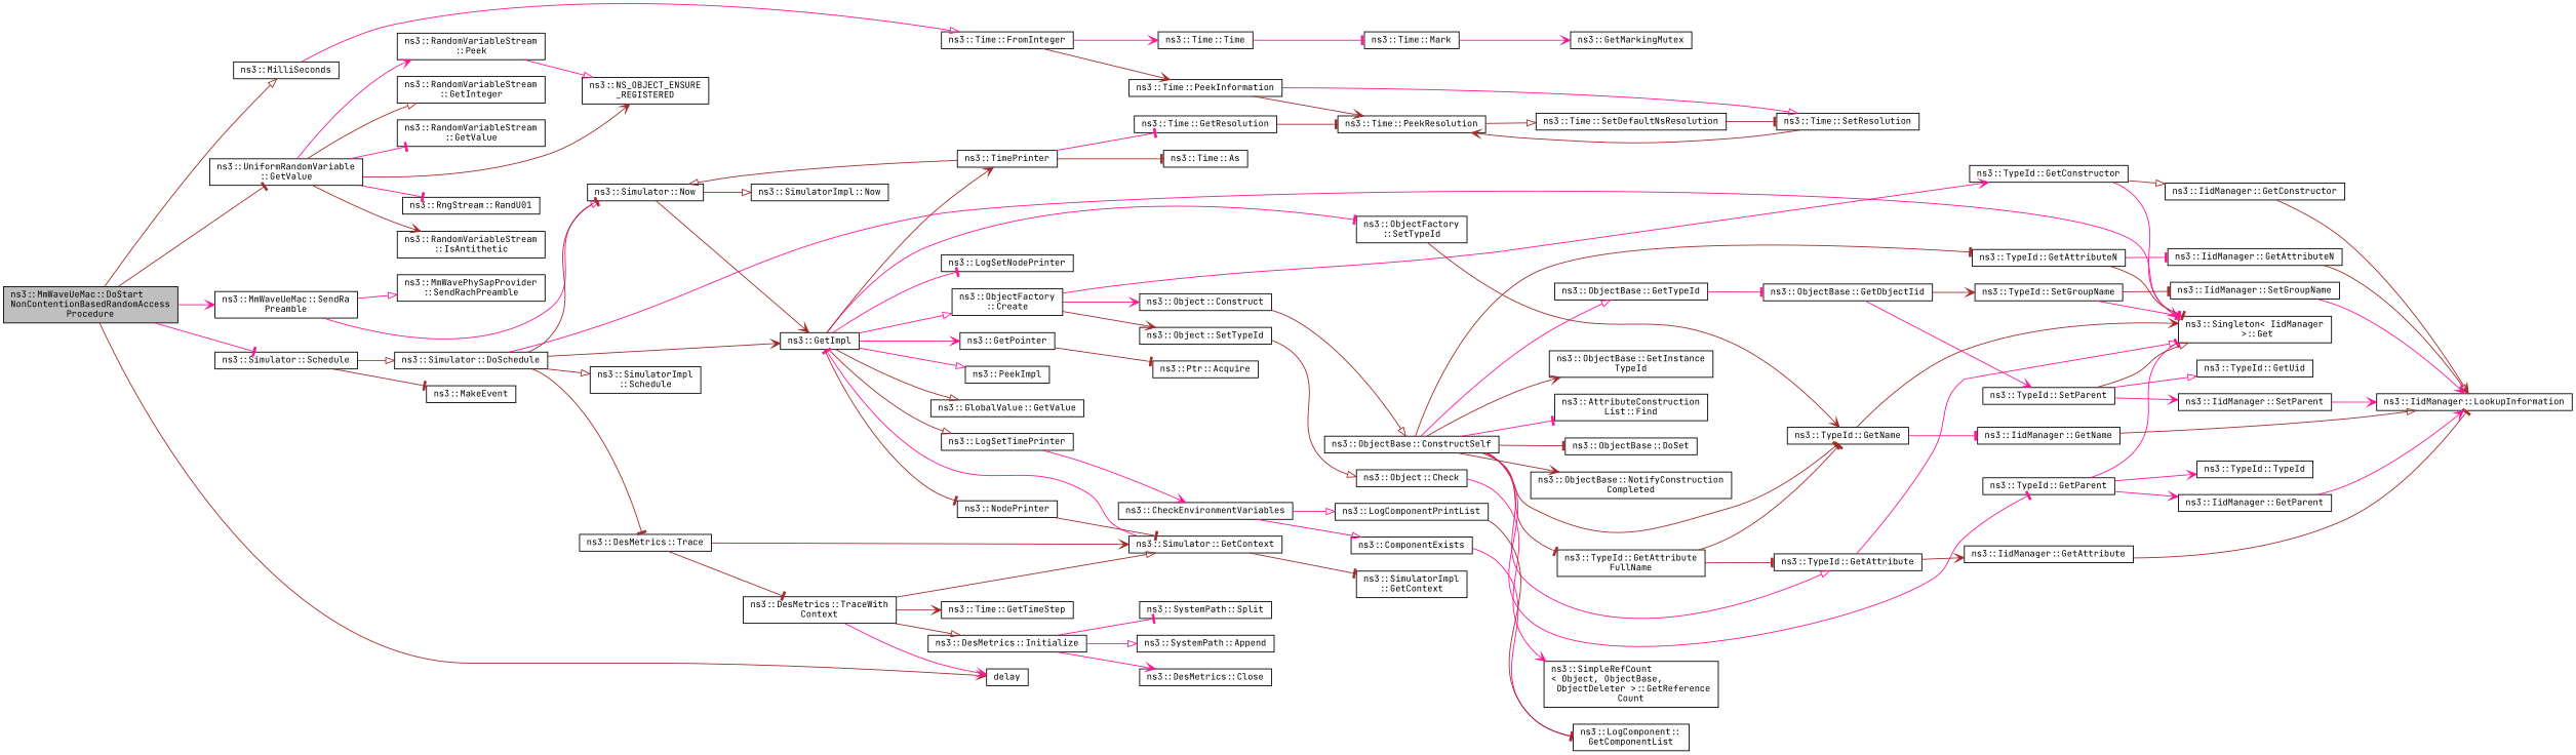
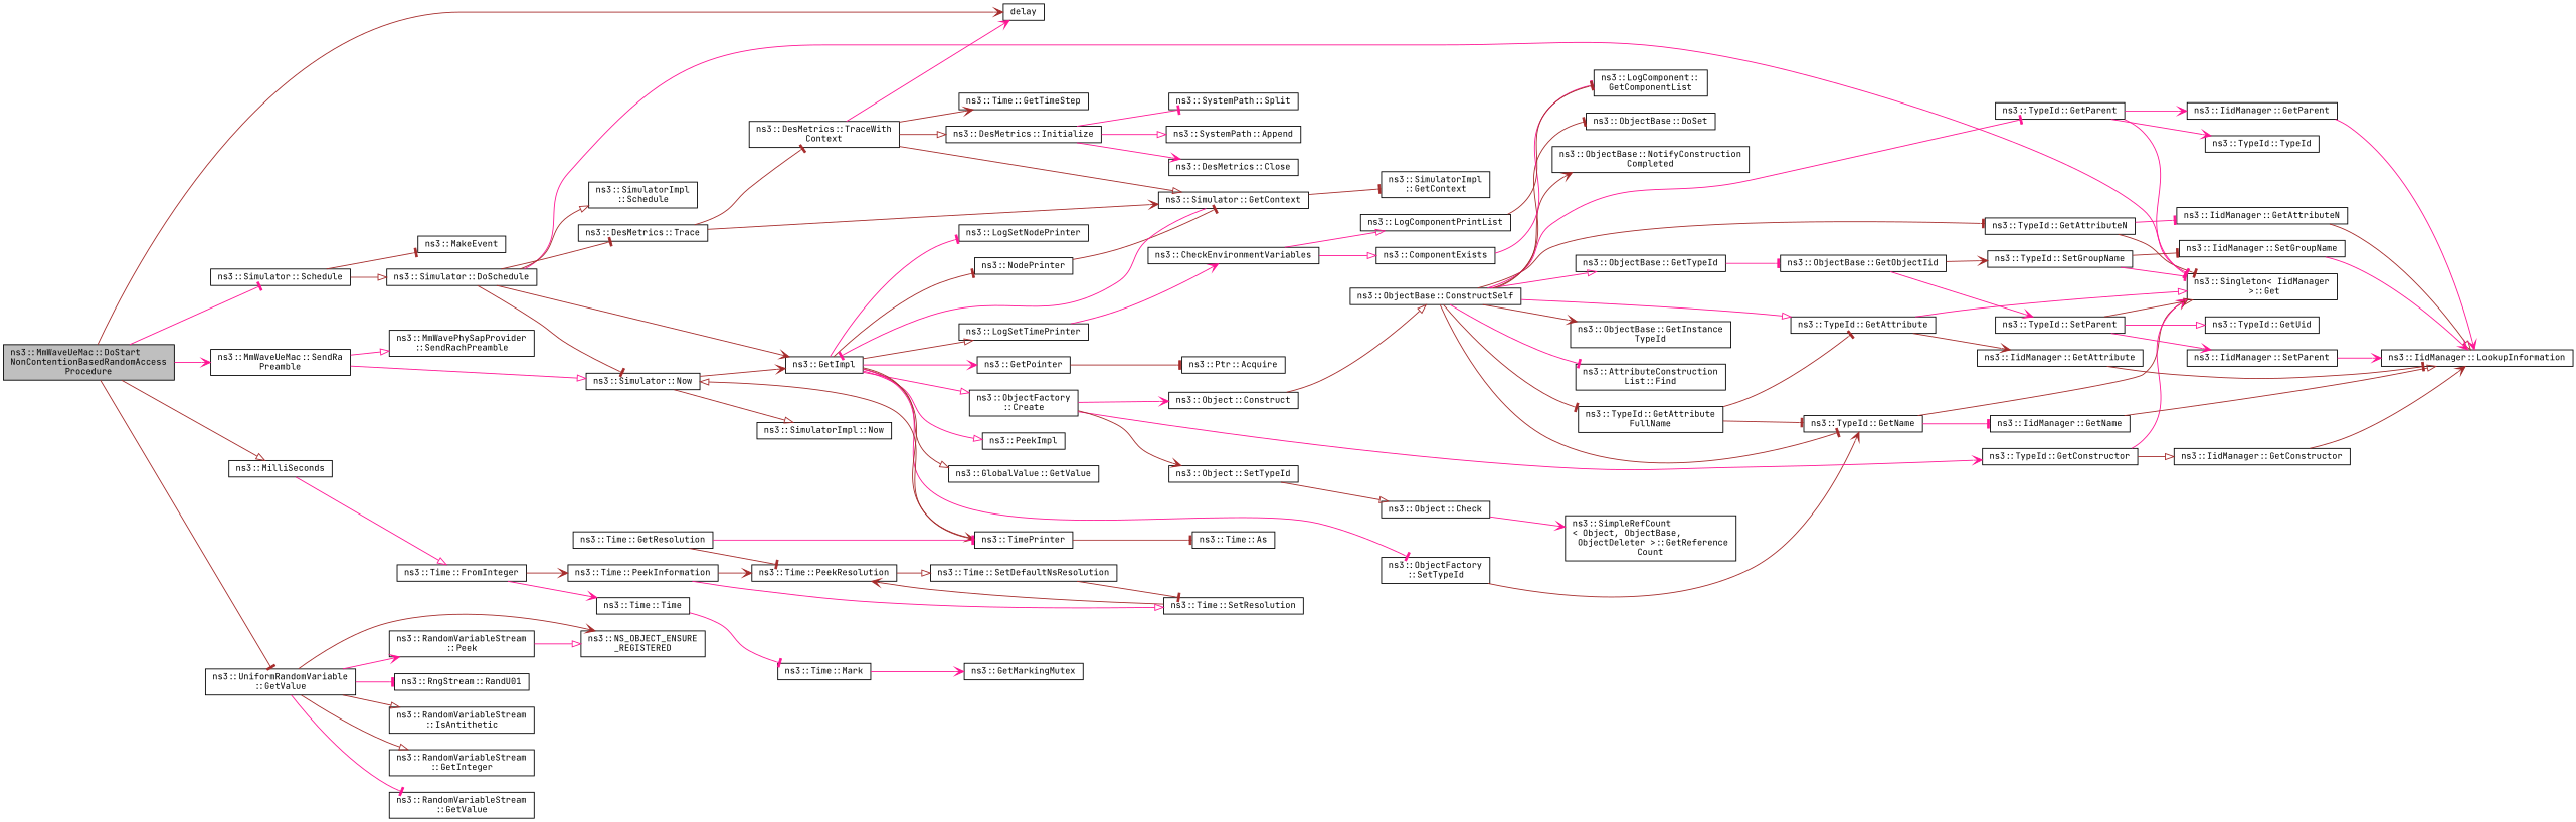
  digraph {
    fontname="JetBrains Mono"
    rankdir=LR
    node [color=black fillcolor=white fontname="JetBrains Mono" fontsize=10 shape=record style=filled]
    edge [arrowhead=tee color=brown fontname="JetBrains Mono" fontsize=10 labelfontname=Helvetica labelfontsize=10 style=solid]
    n1 [fillcolor=grey75 fontcolor=black height=0.2 label="ns3::MmWaveUeMac::DoStart\lNonContentionBasedRandomAccess\lProcedure" width=0.4]
    n2 [height=0.2 label="ns3::MmWaveUeMac::SendRa\lPreamble" width=0.4]
    n3 [height=0.2 label=delay width=0.4]
    n4 [height=0.2 label="ns3::MilliSeconds" width=0.4]
    n5 [height=0.2 label="ns3::UniformRandomVariable\l::GetValue" width=0.4]
    n6 [height=0.2 label="ns3::Simulator::Schedule" width=0.4]
    n7 [height=0.2 label="ns3::Simulator::Now" width=0.4]
    n8 [height=0.2 label="ns3::MmWavePhySapProvider\l::SendRachPreamble" width=0.4]
    n9 [height=0.2 label="ns3::Time::FromInteger" width=0.4]
    n10 [height=0.2 label="ns3::RandomVariableStream\l::Peek" width=0.4]
    n11 [height=0.2 label="ns3::NS_OBJECT_ENSURE\l_REGISTERED" width=0.4]
    n12 [height=0.2 label="ns3::RngStream::RandU01" width=0.4]
    n13 [height=0.2 label="ns3::RandomVariableStream\l::IsAntithetic" width=0.4]
    n14 [height=0.2 label="ns3::RandomVariableStream\l::GetInteger" width=0.4]
    n15 [height=0.2 label="ns3::RandomVariableStream\l::GetValue" width=0.4]
    n16 [height=0.2 label="ns3::Simulator::DoSchedule" width=0.4]
    n17 [height=0.2 label="ns3::MakeEvent" width=0.4]
    n18 [height=0.2 label="ns3::GetImpl" width=0.4]
    n19 [height=0.2 label="ns3::SimulatorImpl::Now" width=0.4]
    n20 [height=0.2 label="ns3::PeekImpl" width=0.4]
    n21 [height=0.2 label="ns3::GlobalValue::GetValue" width=0.4]
    n22 [height=0.2 label="ns3::ObjectFactory\l::SetTypeId" width=0.4]
    n23 [height=0.2 label="ns3::GetPointer" width=0.4]
    n24 [height=0.2 label="ns3::ObjectFactory\l::Create" width=0.4]
    n25 [height=0.2 label="ns3::LogSetTimePrinter" width=0.4]
    n26 [height=0.2 label="ns3::TimePrinter" width=0.4]
    n27 [height=0.2 label="ns3::LogSetNodePrinter" width=0.4]
    n28 [height=0.2 label="ns3::NodePrinter" width=0.4]
    n29 [height=0.2 label="ns3::TypeId::GetName" width=0.4]
    n30 [height=0.2 label="ns3::Ptr::Acquire" width=0.4]
    n31 [height=0.2 label="ns3::TypeId::GetConstructor" width=0.4]
    n32 [height=0.2 label="ns3::Object::SetTypeId" width=0.4]
    n33 [height=0.2 label="ns3::Object::Construct" width=0.4]
    n34 [height=0.2 label="ns3::CheckEnvironmentVariables" width=0.4]
    n35 [height=0.2 label="ns3::Time::GetResolution" width=0.4]
    n36 [height=0.2 label="ns3::Time::As" width=0.4]
    n37 [height=0.2 label="ns3::Simulator::GetContext" width=0.4]
    n38 [height=0.2 label="ns3::Singleton\< IidManager\l \>::Get" width=0.4]
    n39 [height=0.2 label="ns3::IidManager::GetName" width=0.4]
    n40 [height=0.2 label="ns3::IidManager::LookupInformation" width=0.4]
    n41 [height=0.2 label="ns3::IidManager::GetConstructor" width=0.4]
    n42 [height=0.2 label="ns3::Object::Check" width=0.4]
    n43 [height=0.2 label="ns3::ObjectBase::ConstructSelf" width=0.4]
    n44 [height=0.2 label="ns3::SimpleRefCount\l\< Object, ObjectBase,\l ObjectDeleter \>::GetReference\lCount" width=0.4]
    n45 [height=0.2 label="ns3::ObjectBase::GetInstance\lTypeId" width=0.4]
    n46 [height=0.2 label="ns3::TypeId::GetAttributeN" width=0.4]
    n47 [height=0.2 label="ns3::TypeId::GetAttribute" width=0.4]
    n48 [height=0.2 label="ns3::AttributeConstruction\lList::Find" width=0.4]
    n49 [height=0.2 label="ns3::ObjectBase::DoSet" width=0.4]
    n50 [height=0.2 label="ns3::TypeId::GetAttribute\lFullName" width=0.4]
    n51 [height=0.2 label="ns3::TypeId::GetParent" width=0.4]
    n52 [height=0.2 label="ns3::ObjectBase::GetTypeId" width=0.4]
    n53 [height=0.2 label="ns3::ObjectBase::NotifyConstruction\lCompleted" width=0.4]
    n54 [height=0.2 label="ns3::IidManager::GetAttributeN" width=0.4]
    n55 [height=0.2 label="ns3::IidManager::GetAttribute" width=0.4]
    n56 [height=0.2 label="ns3::IidManager::GetParent" width=0.4]
    n57 [height=0.2 label="ns3::TypeId::TypeId" width=0.4]
    n58 [height=0.2 label="ns3::ObjectBase::GetObjectIid" width=0.4]
    n59 [height=0.2 label="ns3::TypeId::SetParent" width=0.4]
    n60 [height=0.2 label="ns3::TypeId::SetGroupName" width=0.4]
    n61 [height=0.2 label="ns3::TypeId::GetUid" width=0.4]
    n62 [height=0.2 label="ns3::IidManager::SetParent" width=0.4]
    n63 [height=0.2 label="ns3::IidManager::SetGroupName" width=0.4]
    n64 [height=0.2 label="ns3::ComponentExists" width=0.4]
    n65 [height=0.2 label="ns3::LogComponentPrintList" width=0.4]
    n66 [height=0.2 label="ns3::LogComponent::\lGetComponentList" width=0.4]
    n67 [height=0.2 label="ns3::Time::PeekResolution" width=0.4]
    n68 [height=0.2 label="ns3::Time::SetDefaultNsResolution" width=0.4]
    n69 [height=0.2 label="ns3::Time::SetResolution" width=0.4]
    n70 [height=0.2 label="ns3::SimulatorImpl\l::GetContext" width=0.4]
    n71 [height=0.2 label="ns3::Time::PeekInformation" width=0.4]
    n72 [height=0.2 label="ns3::Time::Time" width=0.4]
    n73 [height=0.2 label="ns3::Time::Mark" width=0.4]
    n74 [height=0.2 label="ns3::GetMarkingMutex" width=0.4]
    n75 [height=0.2 label="ns3::DesMetrics::Trace" width=0.4]
    n76 [height=0.2 label="ns3::SimulatorImpl\l::Schedule" width=0.4]
    n77 [height=0.2 label="ns3::DesMetrics::TraceWith\lContext" width=0.4]
    n78 [height=0.2 label="ns3::DesMetrics::Initialize" width=0.4]
    n79 [height=0.2 label="ns3::Time::GetTimeStep" width=0.4]
    n80 [height=0.2 label="ns3::DesMetrics::Close" width=0.4]
    n81 [height=0.2 label="ns3::SystemPath::Split" width=0.4]
    n82 [height=0.2 label="ns3::SystemPath::Append" width=0.4]
    n1 -> n2 [arrowhead=vee color=deeppink]
    n1 -> n3 [arrowhead=vee]
    n1 -> n4 [arrowhead=onormal]
    n1 -> n5
    n1 -> n6 [color=deeppink]
    n2 -> n7 [arrowhead=onormal color=deeppink]
    n2 -> n8 [arrowhead=onormal color=deeppink]
    n4 -> n9 [arrowhead=onormal color=deeppink]
    n5 -> n10 [arrowhead=vee color=deeppink]
    n5 -> n11 [arrowhead=vee]
    n5 -> n12 [color=deeppink]
-   n5 -> n13 [arrowhead=vee]
+   n5 -> n13 [arrowhead=onormal]
    n5 -> n14 [arrowhead=onormal]
    n5 -> n15 [color=deeppink]
    n6 -> n16 [arrowhead=onormal]
    n6 -> n17
    n7 -> n18 [arrowhead=vee]
    n7 -> n19 [arrowhead=onormal]
    n9 -> n71 [arrowhead=vee]
    n9 -> n72 [arrowhead=vee color=deeppink]
    n10 -> n11 [arrowhead=onormal color=deeppink]
    n16 -> n7
    n16 -> n18 [arrowhead=vee]
    n16 -> n38 [color=deeppink]
    n16 -> n75
    n16 -> n76 [arrowhead=onormal]
    n18 -> n20 [arrowhead=onormal color=deeppink]
    n18 -> n21 [arrowhead=onormal]
    n18 -> n22 [color=deeppink]
    n18 -> n23 [arrowhead=vee color=deeppink]
    n18 -> n24 [arrowhead=onormal color=deeppink]
    n18 -> n25 [arrowhead=onormal]
    n18 -> n26 [arrowhead=vee]
    n18 -> n27 [color=deeppink]
    n18 -> n28
    n22 -> n29 [arrowhead=vee]
    n23 -> n30
    n24 -> n31 [arrowhead=vee color=deeppink]
    n24 -> n32 [arrowhead=vee]
    n24 -> n33 [arrowhead=vee color=deeppink]
    n25 -> n34 [arrowhead=vee color=deeppink]
    n26 -> n7 [arrowhead=onormal]
-   n26 -> n35 [color=deeppink]
+   n35 -> n26 [color=deeppink]
    n26 -> n36
    n28 -> n37
    n29 -> n38 [arrowhead=vee]
    n29 -> n39 [color=deeppink]
    n31 -> n38 [arrowhead=vee color=deeppink]
    n31 -> n41 [arrowhead=onormal]
    n32 -> n42 [arrowhead=onormal]
    n33 -> n43 [arrowhead=onormal]
    n34 -> n64 [arrowhead=onormal color=deeppink]
    n34 -> n65 [arrowhead=onormal color=deeppink]
    n35 -> n67
    n37 -> n18 [color=deeppink]
    n37 -> n70
    n39 -> n40 [arrowhead=onormal]
    n41 -> n40 [arrowhead=vee]
    n42 -> n44 [arrowhead=vee color=deeppink]
    n43 -> n29
    n43 -> n45 [arrowhead=vee]
    n43 -> n46
    n43 -> n47 [arrowhead=onormal color=deeppink]
    n43 -> n48 [color=deeppink]
    n43 -> n49
    n43 -> n50
    n43 -> n51 [color=deeppink]
    n43 -> n52 [arrowhead=onormal color=deeppink]
    n43 -> n53 [arrowhead=vee]
    n46 -> n38
    n46 -> n54 [color=deeppink]
    n47 -> n38 [arrowhead=onormal color=deeppink]
    n47 -> n55 [arrowhead=vee]
    n50 -> n29
    n50 -> n47
    n51 -> n38 [color=deeppink]
    n51 -> n56 [arrowhead=vee color=deeppink]
    n51 -> n57 [arrowhead=vee color=deeppink]
    n52 -> n58 [color=deeppink]
    n54 -> n40 [arrowhead=onormal]
    n55 -> n40
    n56 -> n40 [arrowhead=vee color=deeppink]
    n58 -> n59 [arrowhead=vee color=deeppink]
    n58 -> n60 [arrowhead=vee]
    n59 -> n38 [arrowhead=onormal]
    n59 -> n61 [arrowhead=onormal color=deeppink]
    n59 -> n62 [arrowhead=vee color=deeppink]
    n60 -> n38 [color=deeppink]
    n60 -> n63
    n62 -> n40 [arrowhead=vee color=deeppink]
    n63 -> n40 [arrowhead=vee color=deeppink]
    n64 -> n66 [color=deeppink]
    n65 -> n66
    n67 -> n68 [arrowhead=onormal]
    n68 -> n69
    n69 -> n67 [arrowhead=vee]
    n71 -> n67 [arrowhead=vee]
    n71 -> n69 [arrowhead=onormal color=deeppink]
    n72 -> n73 [color=deeppink]
    n73 -> n74 [arrowhead=vee color=deeppink]
    n75 -> n37 [arrowhead=vee]
    n75 -> n77
    n77 -> n3 [arrowhead=vee color=deeppink]
    n77 -> n37 [arrowhead=onormal]
    n77 -> n78 [arrowhead=onormal]
    n77 -> n79 [arrowhead=vee]
    n78 -> n80 [arrowhead=vee color=deeppink]
    n78 -> n81 [color=deeppink]
    n78 -> n82 [arrowhead=onormal color=deeppink]
  }
